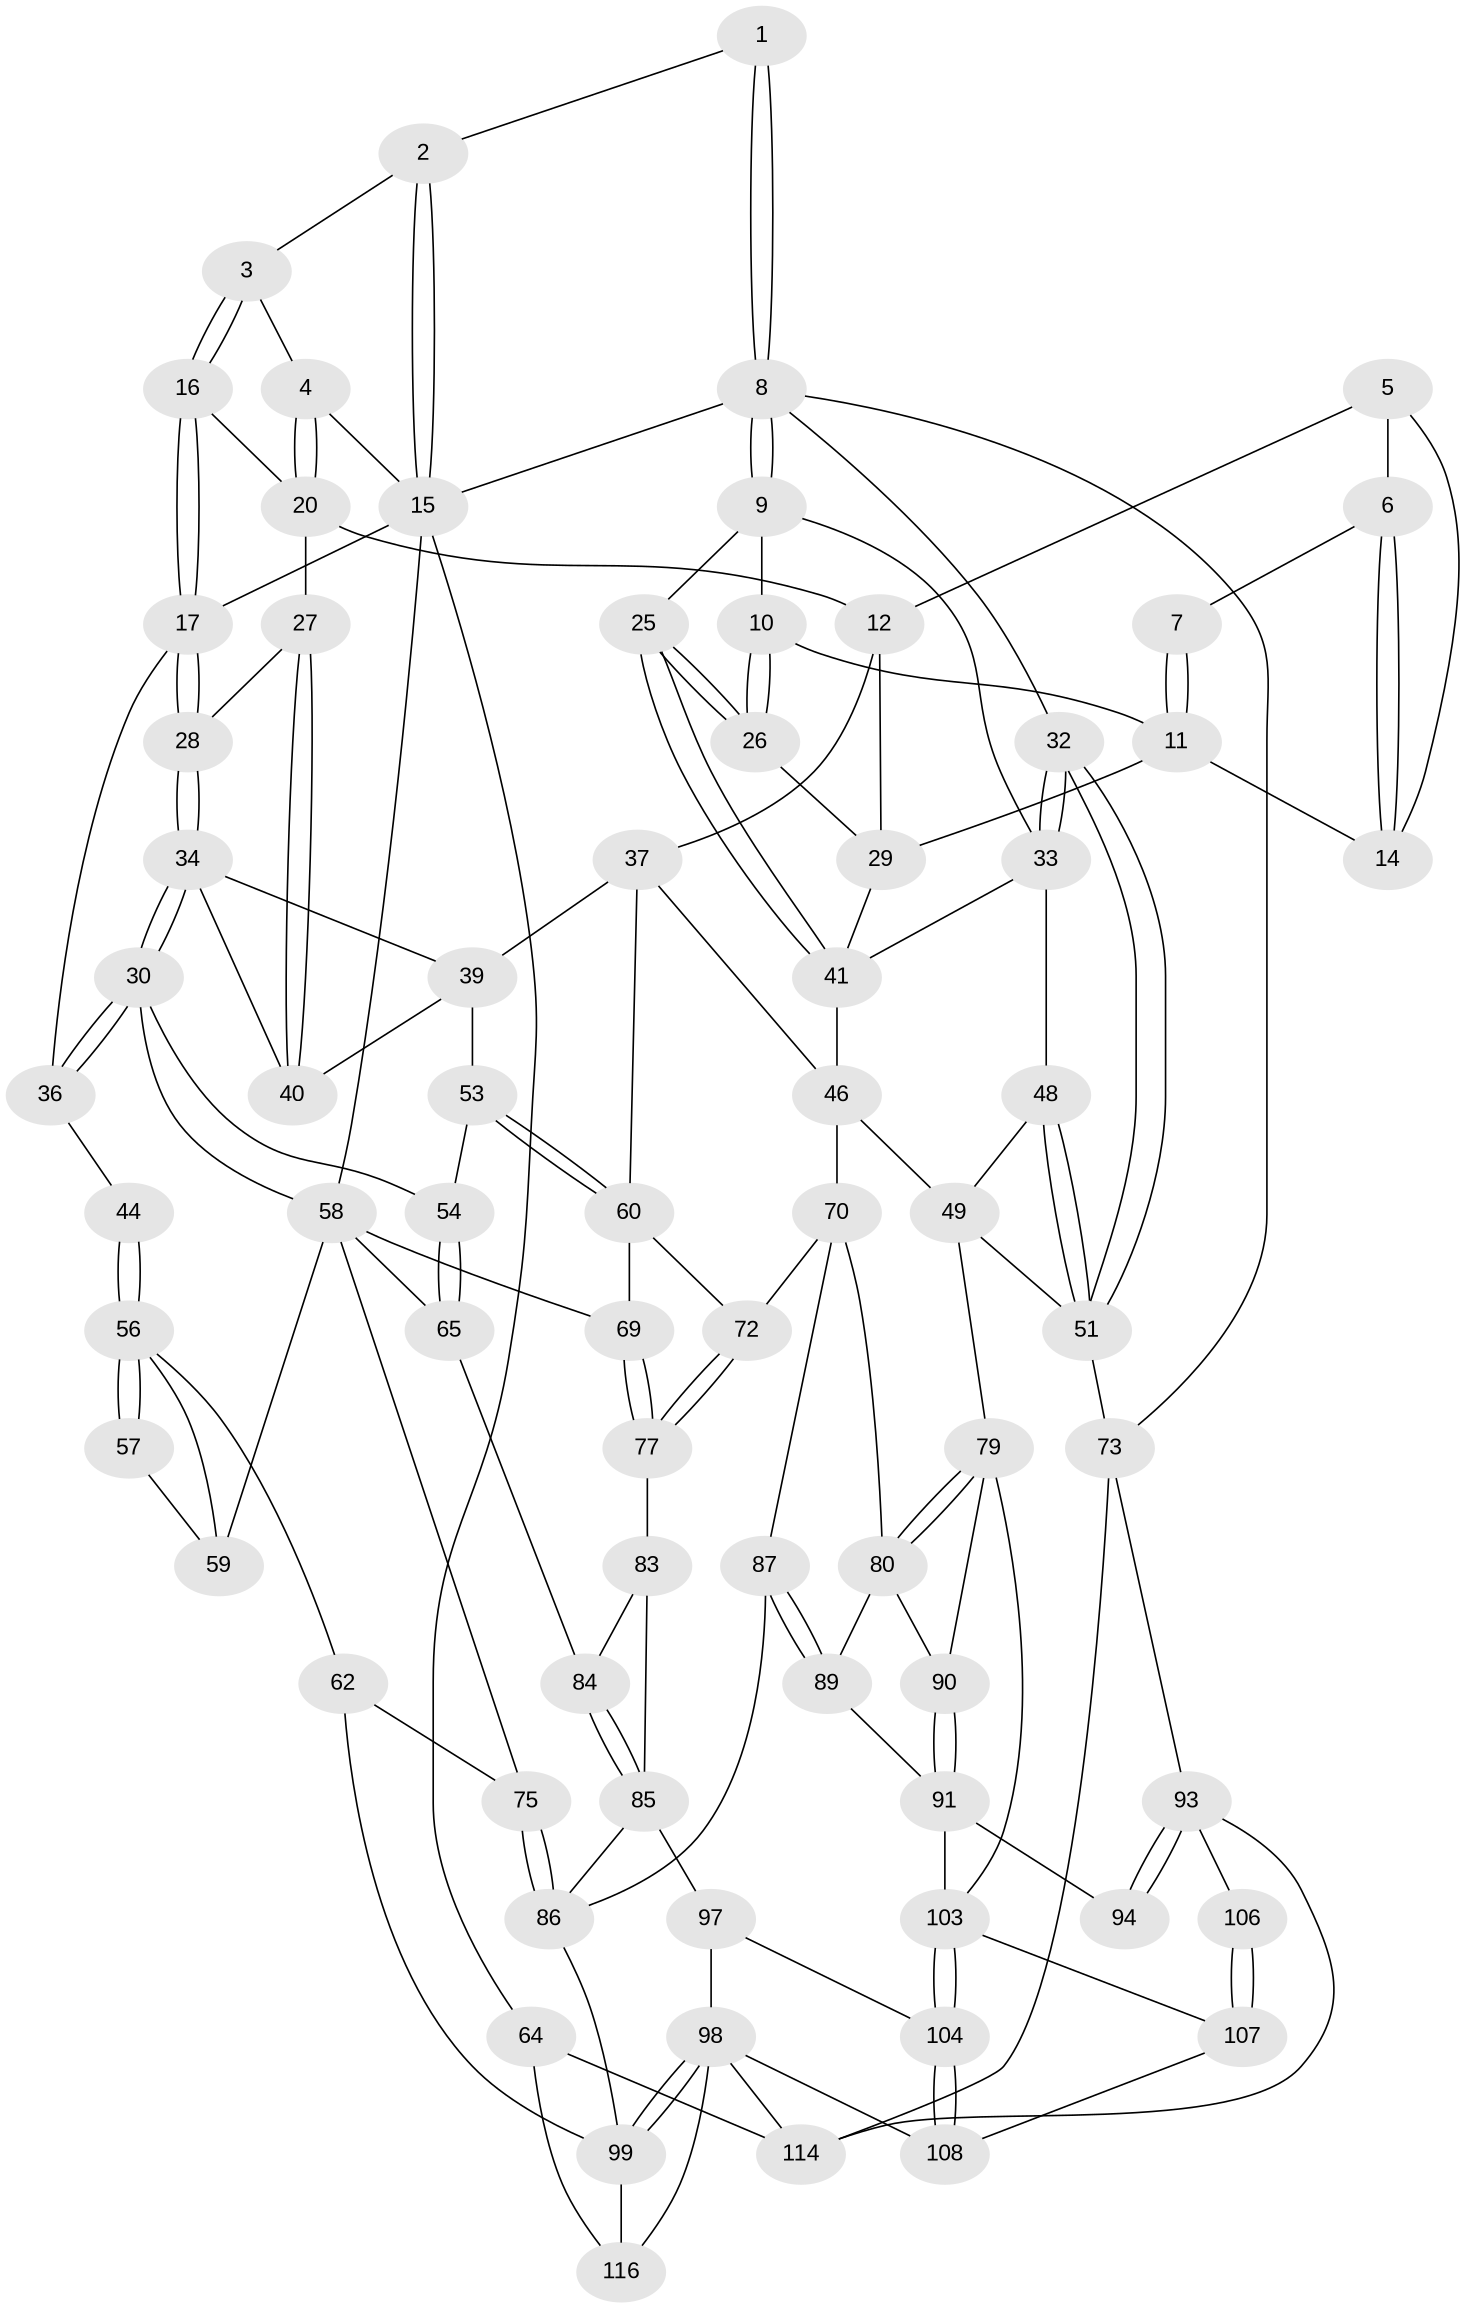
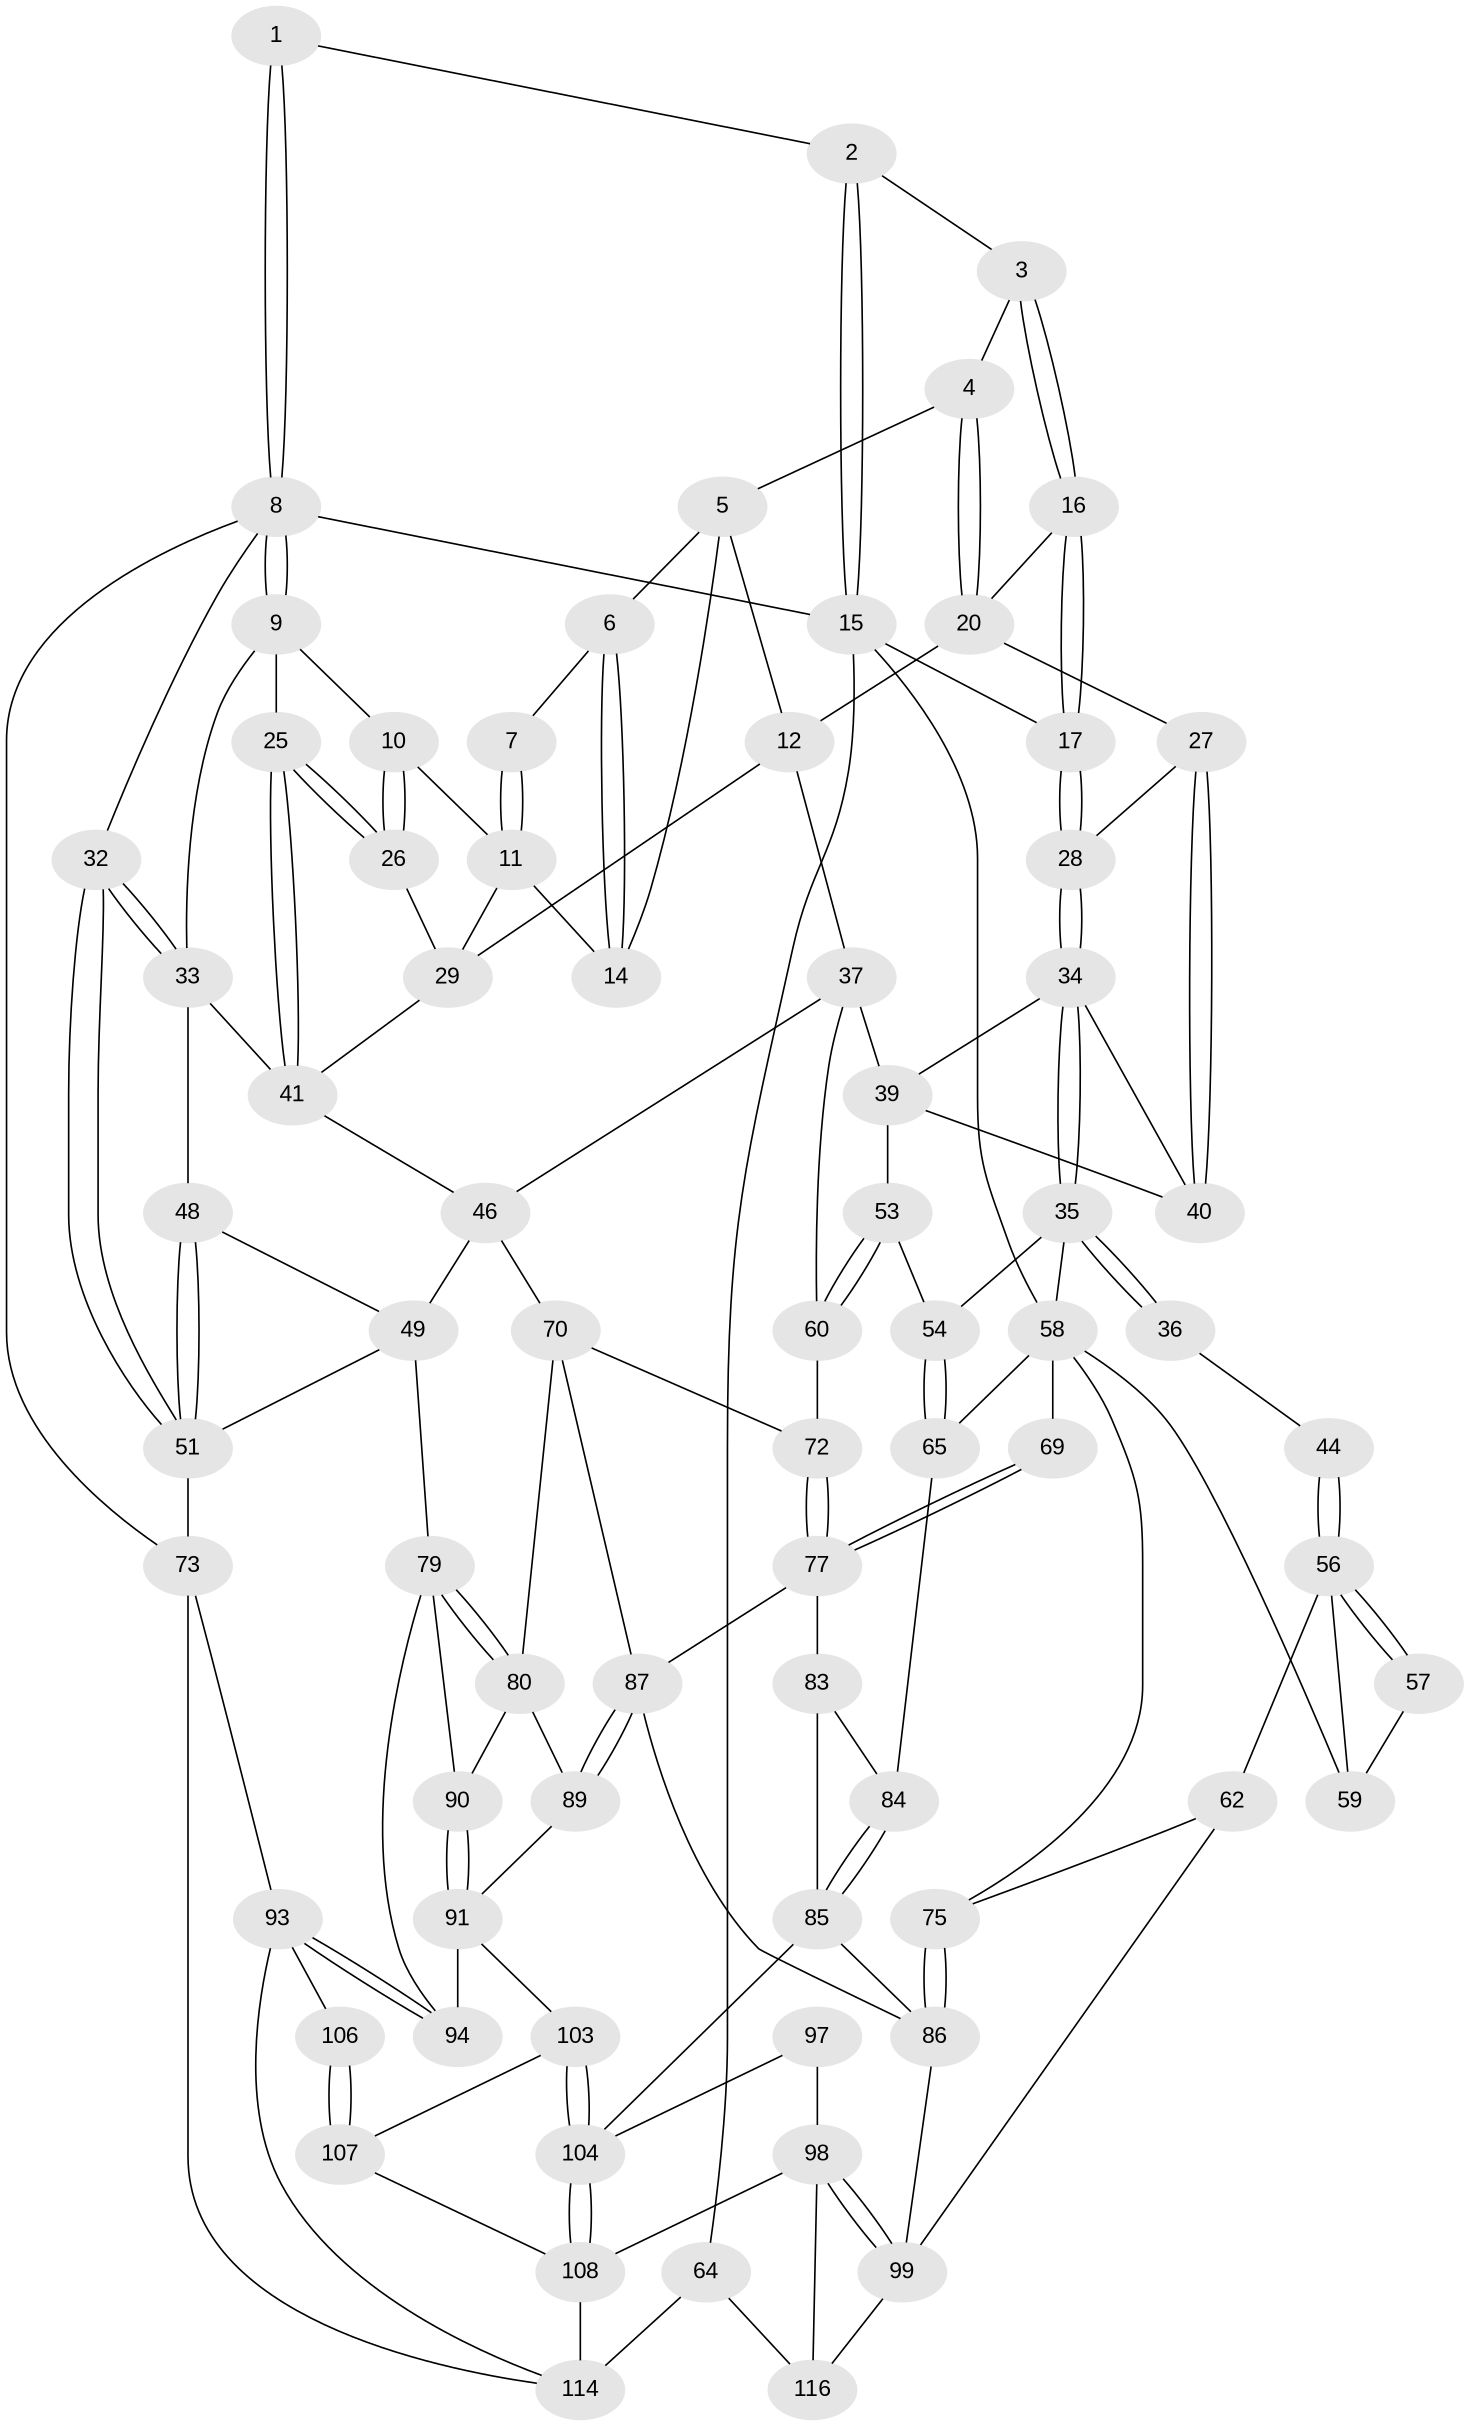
  graph {
    fontname="Liberation Sans"
    node [color=gray90 fontname="Liberation Sans" style=filled]
    edge [fontname="Liberation Sans"]
    1
    2
    8 [super="+14"]
    3
    15 [super="+19"]
    9 [super="+24"]
    32
    73
    4
    16
    17 [super="+18"]
    64 [super="+113"]
    58 [super="+67"]
    5 [super="+21"]
    20 [super="+23"]
    6
    n17 [label=14]
    n18 [label=12 super="+31"]
    27
    7
    29 [super="+30"]
    n22 [label=37 super="+47"]
    11 [super="+12"]
    10
    25
    33 [super="+43"]
    51 [super="+74"]
    114 [super="+115"]
    93 [super="+105"]
    26
    41 [super="+42"]
    48
    28
    36 [super="+37"]
    56 [super="+61"]
    44
    n37 [label=116]
    34 [super="+45"]
    40
    39 [super="+52"]
    46 [super="+50"]
    60 [super="+68"]
-   35 [super="+55" label=30]
+   35 [super="+55"]
    49 [super="+78"]
    54
    53
    65 [super="+66"]
    59
    75 [super="+76"]
    69
    70 [super="+71"]
    72
    57
    62 [super="+63"]
    79 [super="+92"]
    80 [super="+81"]
    87 [super="+88"]
    90
    94
    84
    99 [super="+100"]
    86 [super="+96"]
    77 [super="+82"]
    85 [super="+95"]
    83
    89
    106
    91 [super="+101"]
    97 [super="+102"]
    98 [super="+110"]
    104
    103
    107 [super="+109"]
    108 [super="+112"]
    1 -- 2
    1 -- 8
    1 -- 8
    2 -- 3
    2 -- 15
    2 -- 15
    8 -- 15
    8 -- 9
    8 -- 9
    8 -- 32
    8 -- 73
    3 -- 4
    3 -- 16
    3 -- 16
    15 -- 17
    15 -- 64
    15 -- 58
    9 -- 10
    9 -- 25
    9 -- 33
    32 -- 33
    32 -- 33
    32 -- 51
    32 -- 51
    73 -- 114
    73 -- 93
-   4 -- 15
+   4 -- 5
    4 -- 20
    4 -- 20
    16 -- 17
    16 -- 17
    16 -- 20
    17 -- 28
    17 -- 28
-   17 -- 36
    64 -- 114 [weight=2]
    64 -- n37
    58 -- 65
    58 -- 59
    58 -- 75
    58 -- 69
    5 -- 6
    5 -- n17
    5 -- n18
    20 -- n18
    20 -- 27
    6 -- n17
    6 -- n17
    6 -- 7
    n18 -- 29
    n18 -- n22
    27 -- 28
    27 -- 40
    27 -- 40
    7 -- 11
    7 -- 11
    29 -- 41
    n22 -- 39
    n22 -- 46
    n22 -- 60
    11 -- n17
    11 -- 29
    10 -- 11
    10 -- 26
    10 -- 26
    25 -- 26
    25 -- 26
    25 -- 41
    25 -- 41
    33 -- 41
    33 -- 48
    51 -- 73
    93 -- 114
    93 -- 94
    93 -- 94
    93 -- 106
    26 -- 29
    41 -- 46
    48 -- 51
    48 -- 51
    48 -- 49
    28 -- 34
    28 -- 34
    36 -- 44
    56 -- 59
    56 -- 57
    56 -- 57
    56 -- 62
    44 -- 56
    44 -- 56
    34 -- 40
    34 -- 39
    34 -- 35
    34 -- 35
    39 -- 40
    39 -- 53
    46 -- 49
    46 -- 70
-   60 -- 69
    60 -- 72
    35 -- 58
    35 -- 36
    35 -- 36
    35 -- 54
    49 -- 51
    49 -- 79
    54 -- 65
    54 -- 65
    53 -- 60
    53 -- 60
    53 -- 54
    65 -- 84
    75 -- 86 [weight=2]
    75 -- 86
    69 -- 77
    69 -- 77
    70 -- 72
    70 -- 80
    70 -- 87
    72 -- 77
    72 -- 77
    57 -- 59
    62 -- 75
    62 -- 99
    79 -- 80
    79 -- 80
    79 -- 90
-   79 -- 103
+   79 -- 94
    80 -- 90
    80 -- 89
    87 -- 86
    87 -- 89
    87 -- 89
    90 -- 91
    90 -- 91
    84 -- 85
    84 -- 85
    99 -- n37
    86 -- 99
+   77 -- 87
    77 -- 83
    85 -- 86
-   85 -- 97
+   85 -- 104
    83 -- 84
    83 -- 85
    89 -- 91
    106 -- 107 [weight=2]
    106 -- 107
    91 -- 94
    91 -- 103
    97 -- 98
    97 -- 104
    98 -- n37
    98 -- 99
    98 -- 99
    98 -- 108
    104 -- 108
    104 -- 108
    103 -- 104
    103 -- 104
    103 -- 107
    107 -- 108
-   98 -- 114
+   108 -- 114
  }
